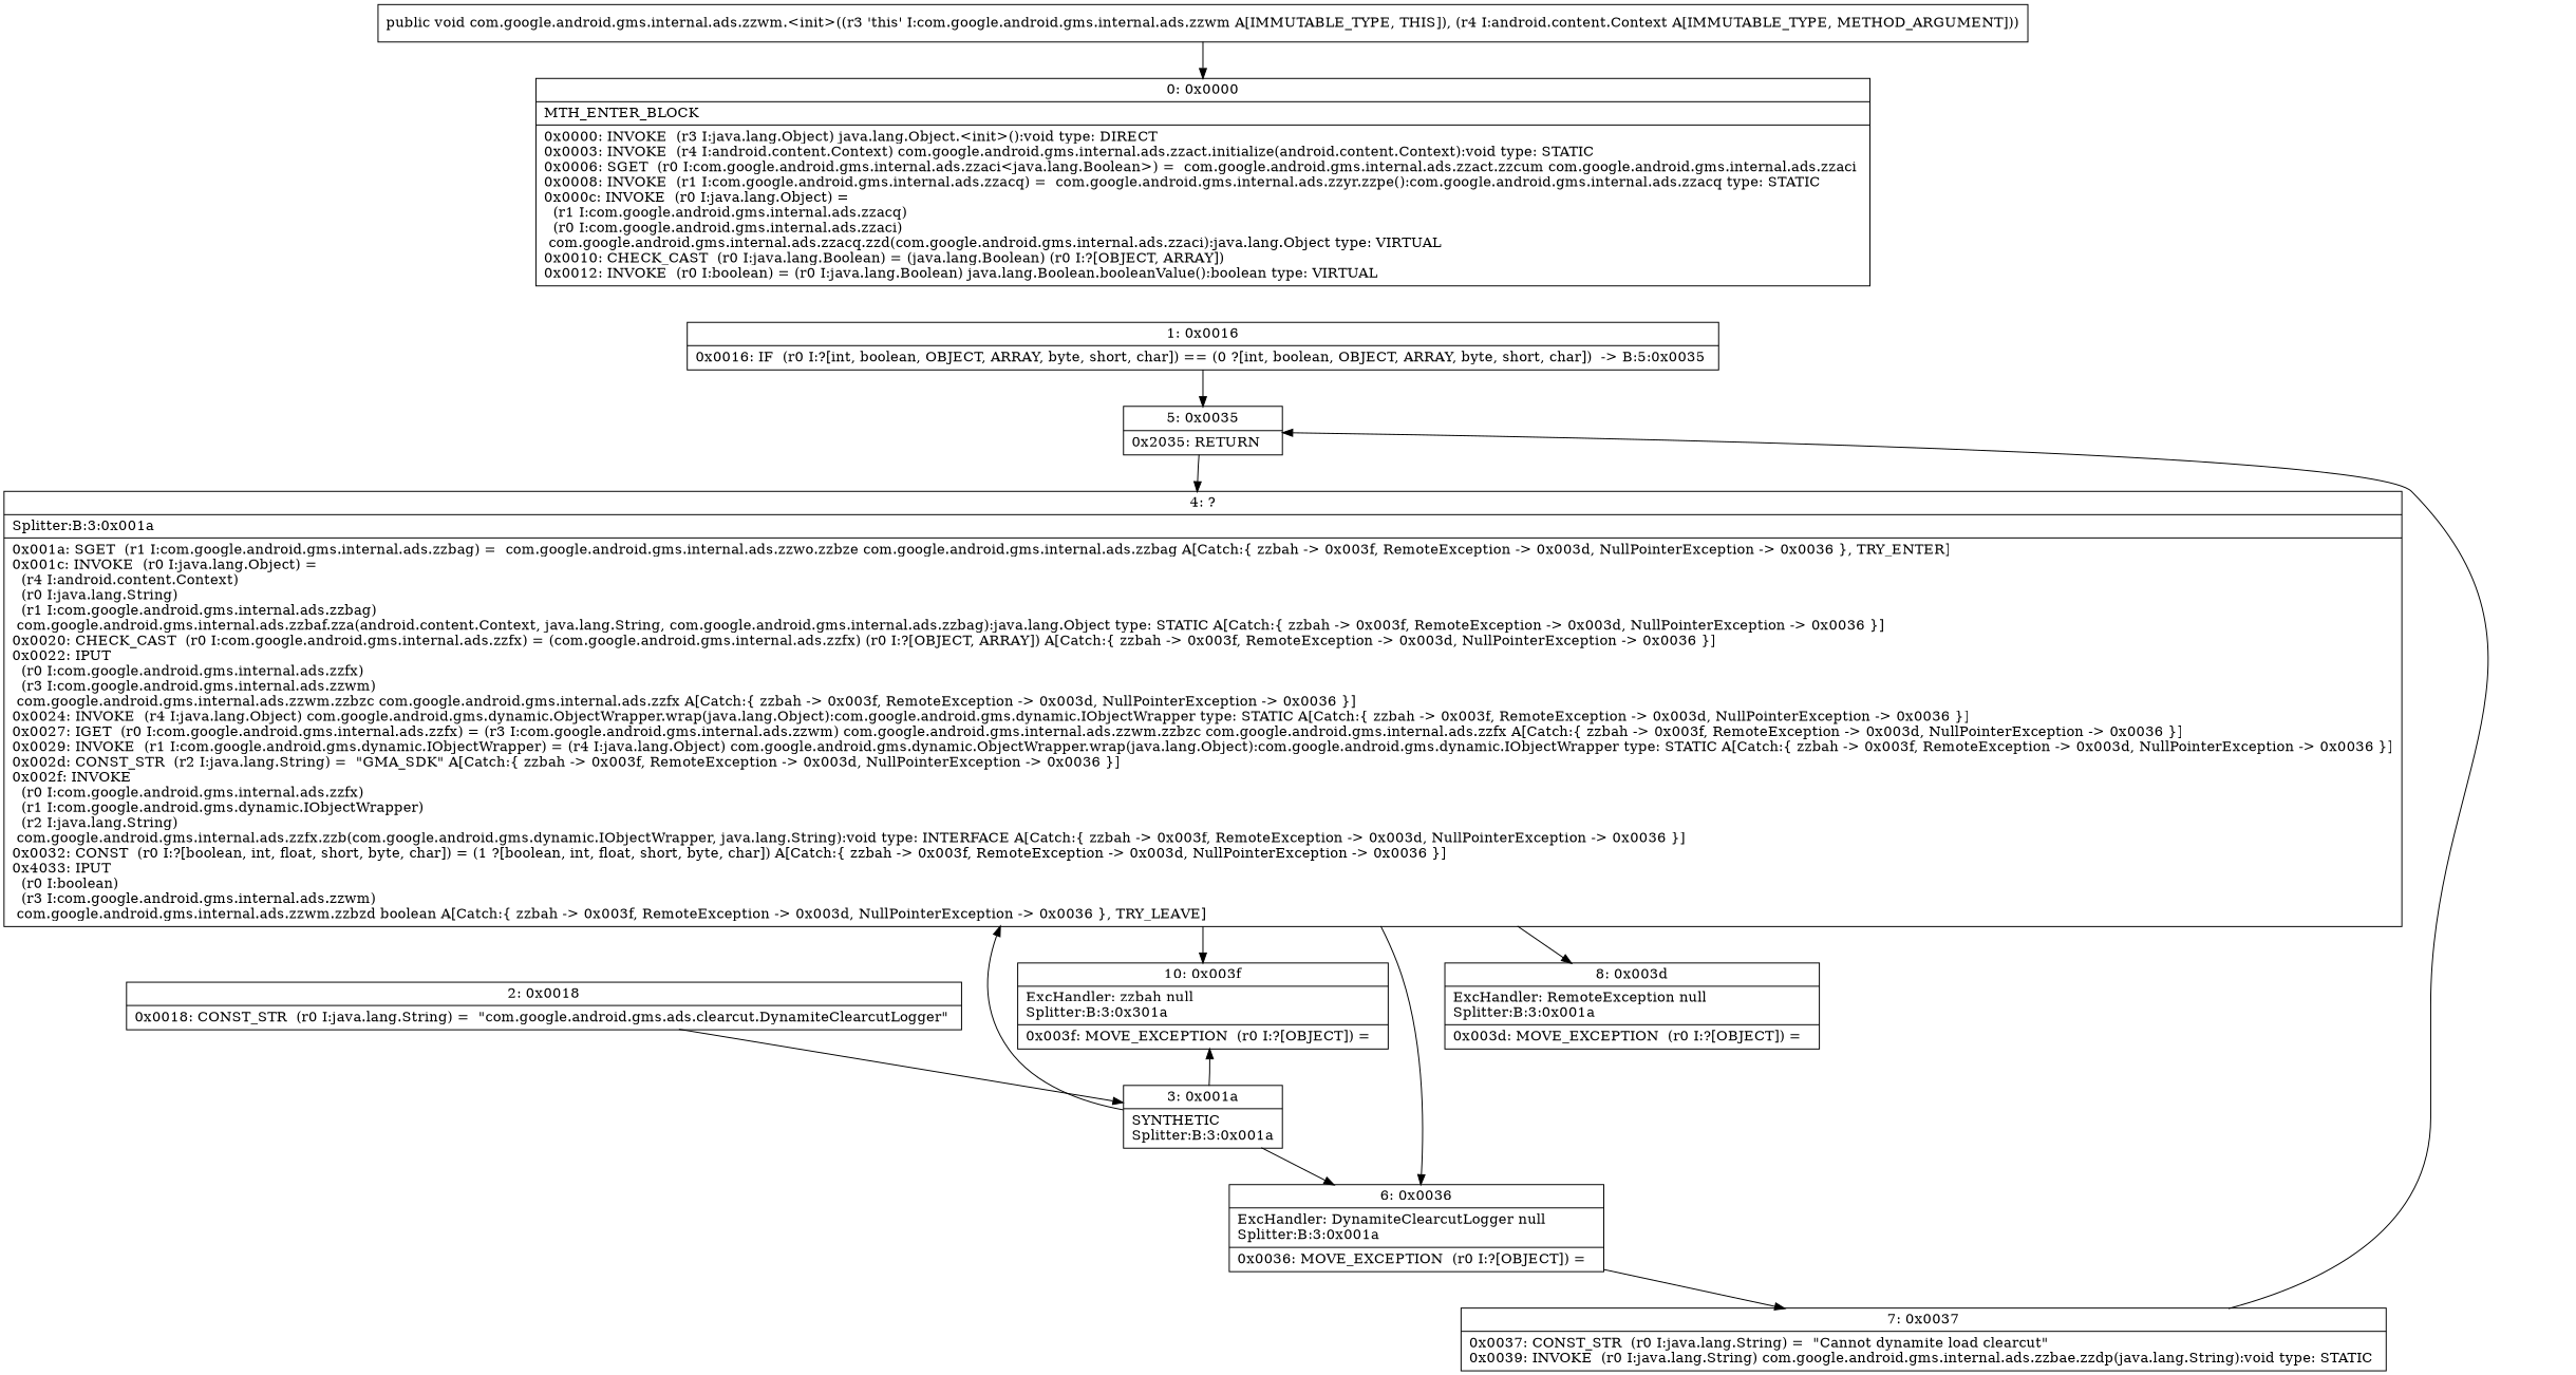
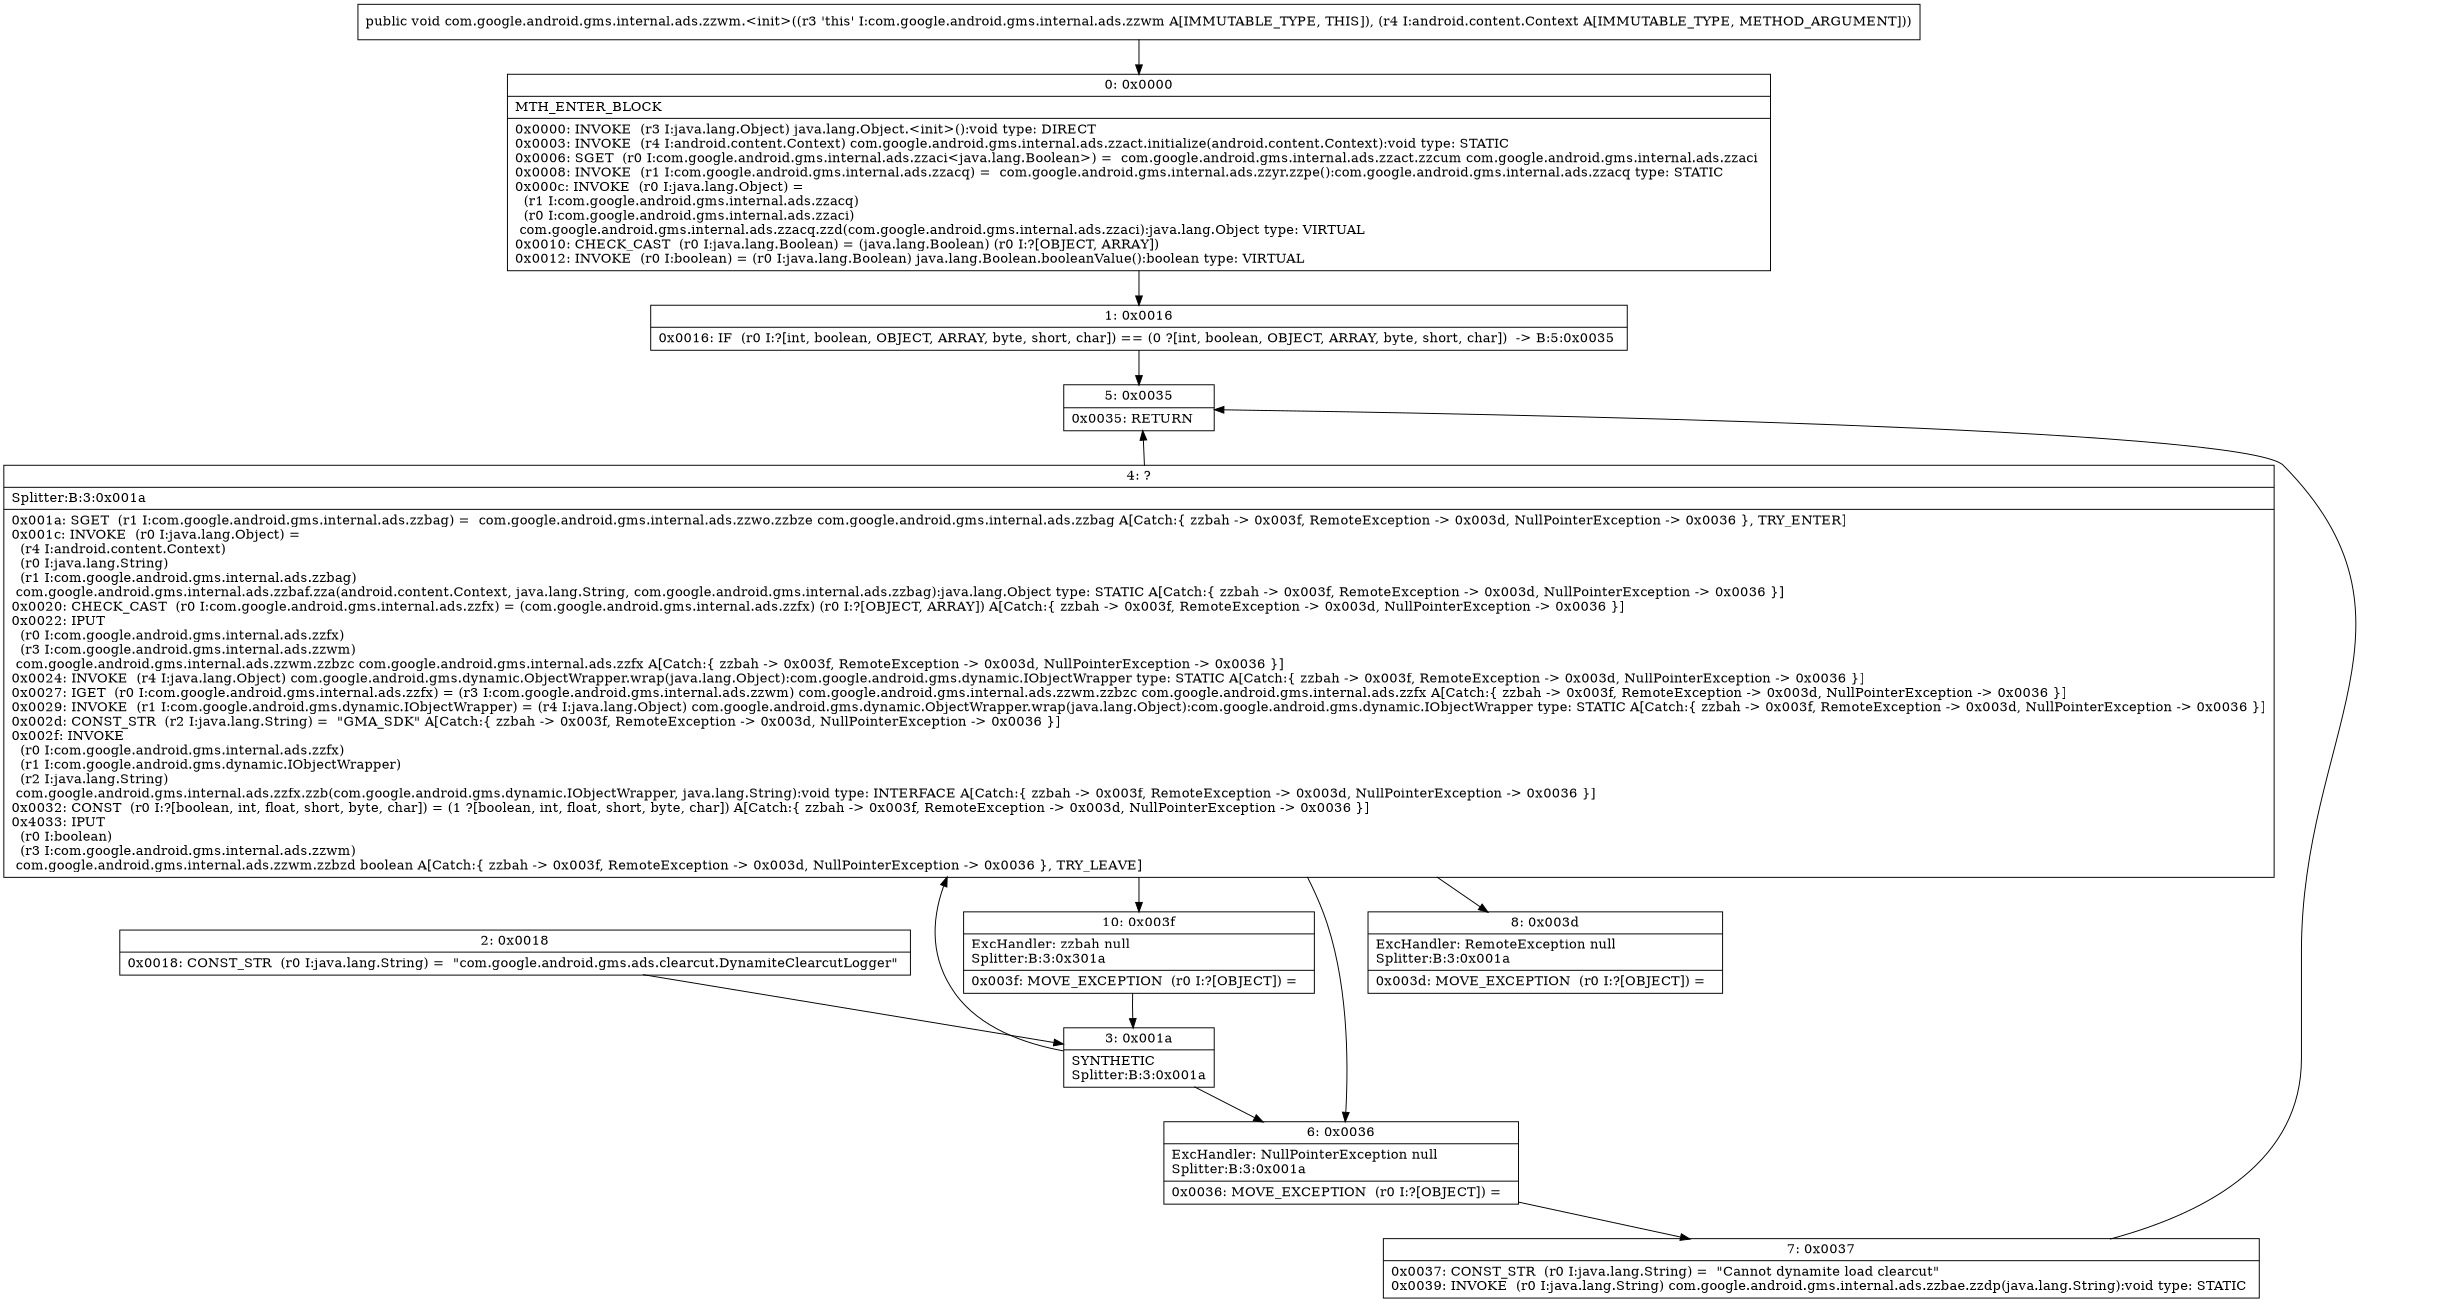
  digraph {
    node [shape=record]
    n1 [label="{0\:\ 0x0000|MTH_ENTER_BLOCK\l|0x0000: INVOKE  (r3 I:java.lang.Object) java.lang.Object.\<init\>():void type: DIRECT \l0x0003: INVOKE  (r4 I:android.content.Context) com.google.android.gms.internal.ads.zzact.initialize(android.content.Context):void type: STATIC \l0x0006: SGET  (r0 I:com.google.android.gms.internal.ads.zzaci\<java.lang.Boolean\>) =  com.google.android.gms.internal.ads.zzact.zzcum com.google.android.gms.internal.ads.zzaci \l0x0008: INVOKE  (r1 I:com.google.android.gms.internal.ads.zzacq) =  com.google.android.gms.internal.ads.zzyr.zzpe():com.google.android.gms.internal.ads.zzacq type: STATIC \l0x000c: INVOKE  (r0 I:java.lang.Object) = \l  (r1 I:com.google.android.gms.internal.ads.zzacq)\l  (r0 I:com.google.android.gms.internal.ads.zzaci)\l com.google.android.gms.internal.ads.zzacq.zzd(com.google.android.gms.internal.ads.zzaci):java.lang.Object type: VIRTUAL \l0x0010: CHECK_CAST  (r0 I:java.lang.Boolean) = (java.lang.Boolean) (r0 I:?[OBJECT, ARRAY]) \l0x0012: INVOKE  (r0 I:boolean) = (r0 I:java.lang.Boolean) java.lang.Boolean.booleanValue():boolean type: VIRTUAL \l}"]
    n2 [label="{1\:\ 0x0016|0x0016: IF  (r0 I:?[int, boolean, OBJECT, ARRAY, byte, short, char]) == (0 ?[int, boolean, OBJECT, ARRAY, byte, short, char])  \-\> B:5:0x0035 \l}"]
-   n3 [label="{5\:\ 0x0035|0x2035: RETURN   \l}"]
+   n3 [label="{5\:\ 0x0035|0x0035: RETURN   \l}"]
    n4 [label="{2\:\ 0x0018|0x0018: CONST_STR  (r0 I:java.lang.String) =  \"com.google.android.gms.ads.clearcut.DynamiteClearcutLogger\" \l}"]
    n5 [label="{3\:\ 0x001a|SYNTHETIC\lSplitter:B:3:0x001a\l}"]
    n6 [label="{4\:\ ?|Splitter:B:3:0x001a\l|0x001a: SGET  (r1 I:com.google.android.gms.internal.ads.zzbag) =  com.google.android.gms.internal.ads.zzwo.zzbze com.google.android.gms.internal.ads.zzbag A[Catch:\{ zzbah \-\> 0x003f, RemoteException \-\> 0x003d, NullPointerException \-\> 0x0036 \}, TRY_ENTER]\l0x001c: INVOKE  (r0 I:java.lang.Object) = \l  (r4 I:android.content.Context)\l  (r0 I:java.lang.String)\l  (r1 I:com.google.android.gms.internal.ads.zzbag)\l com.google.android.gms.internal.ads.zzbaf.zza(android.content.Context, java.lang.String, com.google.android.gms.internal.ads.zzbag):java.lang.Object type: STATIC A[Catch:\{ zzbah \-\> 0x003f, RemoteException \-\> 0x003d, NullPointerException \-\> 0x0036 \}]\l0x0020: CHECK_CAST  (r0 I:com.google.android.gms.internal.ads.zzfx) = (com.google.android.gms.internal.ads.zzfx) (r0 I:?[OBJECT, ARRAY]) A[Catch:\{ zzbah \-\> 0x003f, RemoteException \-\> 0x003d, NullPointerException \-\> 0x0036 \}]\l0x0022: IPUT  \l  (r0 I:com.google.android.gms.internal.ads.zzfx)\l  (r3 I:com.google.android.gms.internal.ads.zzwm)\l com.google.android.gms.internal.ads.zzwm.zzbzc com.google.android.gms.internal.ads.zzfx A[Catch:\{ zzbah \-\> 0x003f, RemoteException \-\> 0x003d, NullPointerException \-\> 0x0036 \}]\l0x0024: INVOKE  (r4 I:java.lang.Object) com.google.android.gms.dynamic.ObjectWrapper.wrap(java.lang.Object):com.google.android.gms.dynamic.IObjectWrapper type: STATIC A[Catch:\{ zzbah \-\> 0x003f, RemoteException \-\> 0x003d, NullPointerException \-\> 0x0036 \}]\l0x0027: IGET  (r0 I:com.google.android.gms.internal.ads.zzfx) = (r3 I:com.google.android.gms.internal.ads.zzwm) com.google.android.gms.internal.ads.zzwm.zzbzc com.google.android.gms.internal.ads.zzfx A[Catch:\{ zzbah \-\> 0x003f, RemoteException \-\> 0x003d, NullPointerException \-\> 0x0036 \}]\l0x0029: INVOKE  (r1 I:com.google.android.gms.dynamic.IObjectWrapper) = (r4 I:java.lang.Object) com.google.android.gms.dynamic.ObjectWrapper.wrap(java.lang.Object):com.google.android.gms.dynamic.IObjectWrapper type: STATIC A[Catch:\{ zzbah \-\> 0x003f, RemoteException \-\> 0x003d, NullPointerException \-\> 0x0036 \}]\l0x002d: CONST_STR  (r2 I:java.lang.String) =  \"GMA_SDK\" A[Catch:\{ zzbah \-\> 0x003f, RemoteException \-\> 0x003d, NullPointerException \-\> 0x0036 \}]\l0x002f: INVOKE  \l  (r0 I:com.google.android.gms.internal.ads.zzfx)\l  (r1 I:com.google.android.gms.dynamic.IObjectWrapper)\l  (r2 I:java.lang.String)\l com.google.android.gms.internal.ads.zzfx.zzb(com.google.android.gms.dynamic.IObjectWrapper, java.lang.String):void type: INTERFACE A[Catch:\{ zzbah \-\> 0x003f, RemoteException \-\> 0x003d, NullPointerException \-\> 0x0036 \}]\l0x0032: CONST  (r0 I:?[boolean, int, float, short, byte, char]) = (1 ?[boolean, int, float, short, byte, char]) A[Catch:\{ zzbah \-\> 0x003f, RemoteException \-\> 0x003d, NullPointerException \-\> 0x0036 \}]\l0x4033: IPUT  \l  (r0 I:boolean)\l  (r3 I:com.google.android.gms.internal.ads.zzwm)\l com.google.android.gms.internal.ads.zzwm.zzbzd boolean A[Catch:\{ zzbah \-\> 0x003f, RemoteException \-\> 0x003d, NullPointerException \-\> 0x0036 \}, TRY_LEAVE]\l}"]
-   n7 [label="{6\:\ 0x0036|ExcHandler: DynamiteClearcutLogger null\lSplitter:B:3:0x001a\l|0x0036: MOVE_EXCEPTION  (r0 I:?[OBJECT]) =  \l}"]
+   n7 [label="{6\:\ 0x0036|ExcHandler: NullPointerException null\lSplitter:B:3:0x001a\l|0x0036: MOVE_EXCEPTION  (r0 I:?[OBJECT]) =  \l}"]
    n8 [label="{10\:\ 0x003f|ExcHandler: zzbah null\lSplitter:B:3:0x301a\l|0x003f: MOVE_EXCEPTION  (r0 I:?[OBJECT]) =  \l}"]
    n9 [label="{8\:\ 0x003d|ExcHandler: RemoteException null\lSplitter:B:3:0x001a\l|0x003d: MOVE_EXCEPTION  (r0 I:?[OBJECT]) =  \l}"]
    n10 [label="{7\:\ 0x0037|0x0037: CONST_STR  (r0 I:java.lang.String) =  \"Cannot dynamite load clearcut\" \l0x0039: INVOKE  (r0 I:java.lang.String) com.google.android.gms.internal.ads.zzbae.zzdp(java.lang.String):void type: STATIC \l}"]
    n11 [label="{public void com.google.android.gms.internal.ads.zzwm.\<init\>((r3 'this' I:com.google.android.gms.internal.ads.zzwm A[IMMUTABLE_TYPE, THIS]), (r4 I:android.content.Context A[IMMUTABLE_TYPE, METHOD_ARGUMENT])) }"]
+   n1 -> n2
    n2 -> n3
    n4 -> n5
    n5 -> n6
    n5 -> n7
-   n5 -> n8
-   n3 -> n6
+   n8 -> n5
+   n6 -> n3
    n6 -> n7
    n6 -> n8
    n6 -> n9
    n7 -> n10
    n10 -> n3
    n11 -> n1
  }
